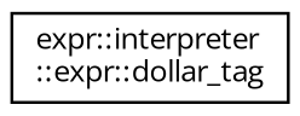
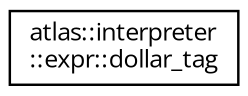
  digraph {
    rankdir=LR
    fontname="Open Sans"
-   n1 [color=black fillcolor=white fontname="Open Sans" fontsize=10 height=0.2 label="expr::interpreter\l::expr::dollar_tag" shape=record style=filled width=0.4]
+   n1 [color=black fillcolor=white fontname="Open Sans" fontsize=10 height=0.2 label="atlas::interpreter\l::expr::dollar_tag" shape=record style=filled width=0.4]
  }
